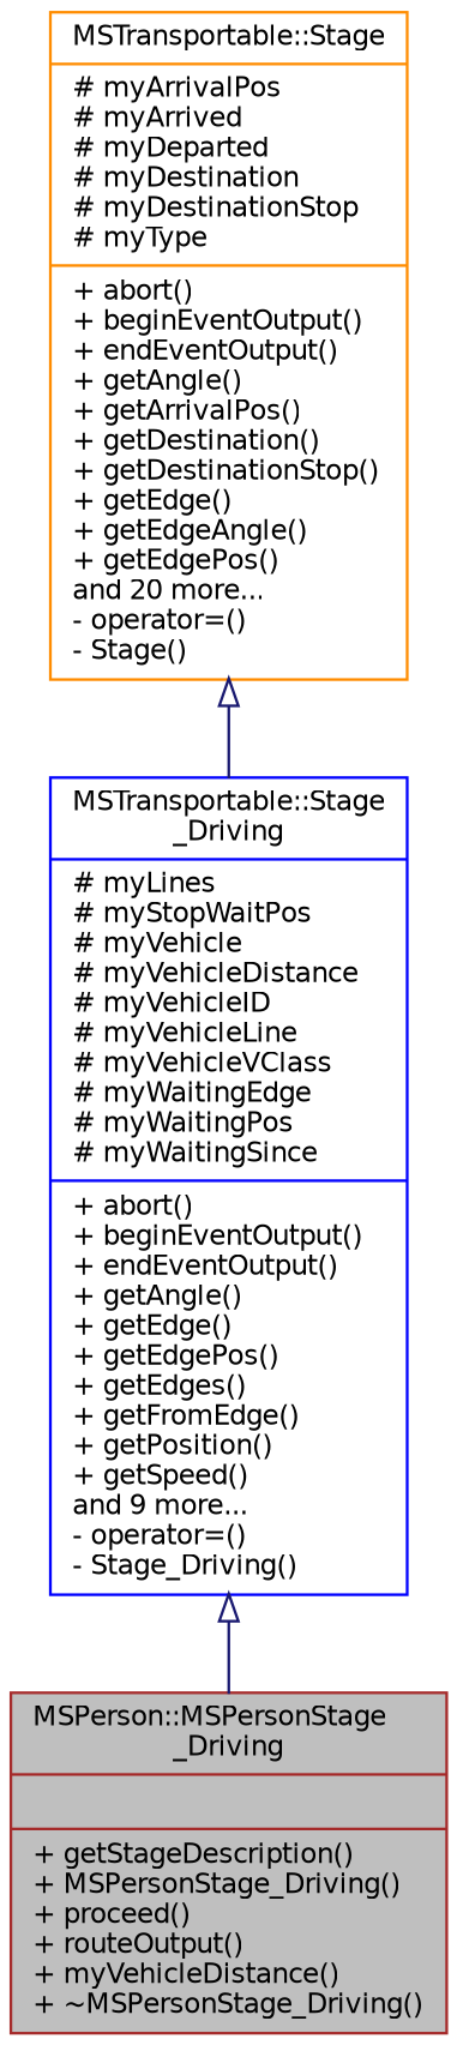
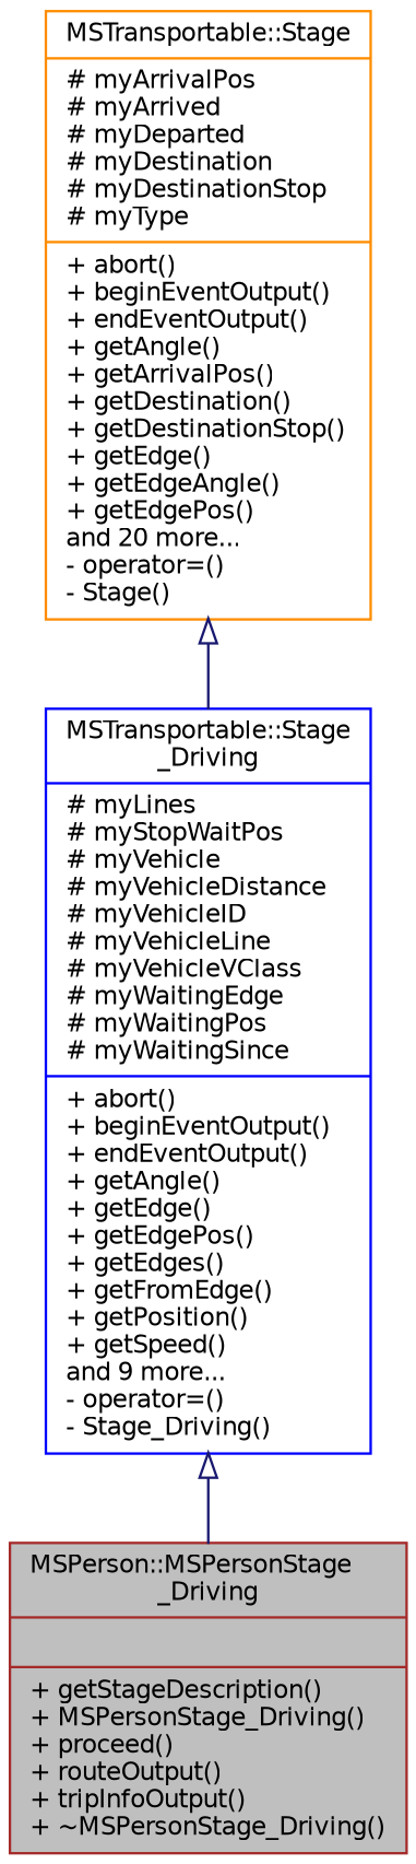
  digraph {
    node [fillcolor=white fontname=Helvetica fontsize=10 shape=record style=filled]
    edge [arrowtail=onormal color=midnightblue dir=back fontname=Helvetica fontsize=10 labelfontname=Helvetica labelfontsize=10 style=solid]
-   n1 [color=brown fillcolor=grey75 fontcolor=black height=0.2 label="{MSPerson::MSPersonStage\l_Driving\n||+ getStageDescription()\l+ MSPersonStage_Driving()\l+ proceed()\l+ routeOutput()\l+ myVehicleDistance()\l+ ~MSPersonStage_Driving()\l}" width=0.4]
+   n1 [color=brown fillcolor=grey75 fontcolor=black height=0.2 label="{MSPerson::MSPersonStage\l_Driving\n||+ getStageDescription()\l+ MSPersonStage_Driving()\l+ proceed()\l+ routeOutput()\l+ tripInfoOutput()\l+ ~MSPersonStage_Driving()\l}" width=0.4]
    n2 [color=blue height=0.2 label="{MSTransportable::Stage\l_Driving\n|# myLines\l# myStopWaitPos\l# myVehicle\l# myVehicleDistance\l# myVehicleID\l# myVehicleLine\l# myVehicleVClass\l# myWaitingEdge\l# myWaitingPos\l# myWaitingSince\l|+ abort()\l+ beginEventOutput()\l+ endEventOutput()\l+ getAngle()\l+ getEdge()\l+ getEdgePos()\l+ getEdges()\l+ getFromEdge()\l+ getPosition()\l+ getSpeed()\land 9 more...\l- operator=()\l- Stage_Driving()\l}" width=0.4]
    n3 [color=darkorange height=0.2 label="{MSTransportable::Stage\n|# myArrivalPos\l# myArrived\l# myDeparted\l# myDestination\l# myDestinationStop\l# myType\l|+ abort()\l+ beginEventOutput()\l+ endEventOutput()\l+ getAngle()\l+ getArrivalPos()\l+ getDestination()\l+ getDestinationStop()\l+ getEdge()\l+ getEdgeAngle()\l+ getEdgePos()\land 20 more...\l- operator=()\l- Stage()\l}" width=0.4]
    n2 -> n1
    n3 -> n2
  }
